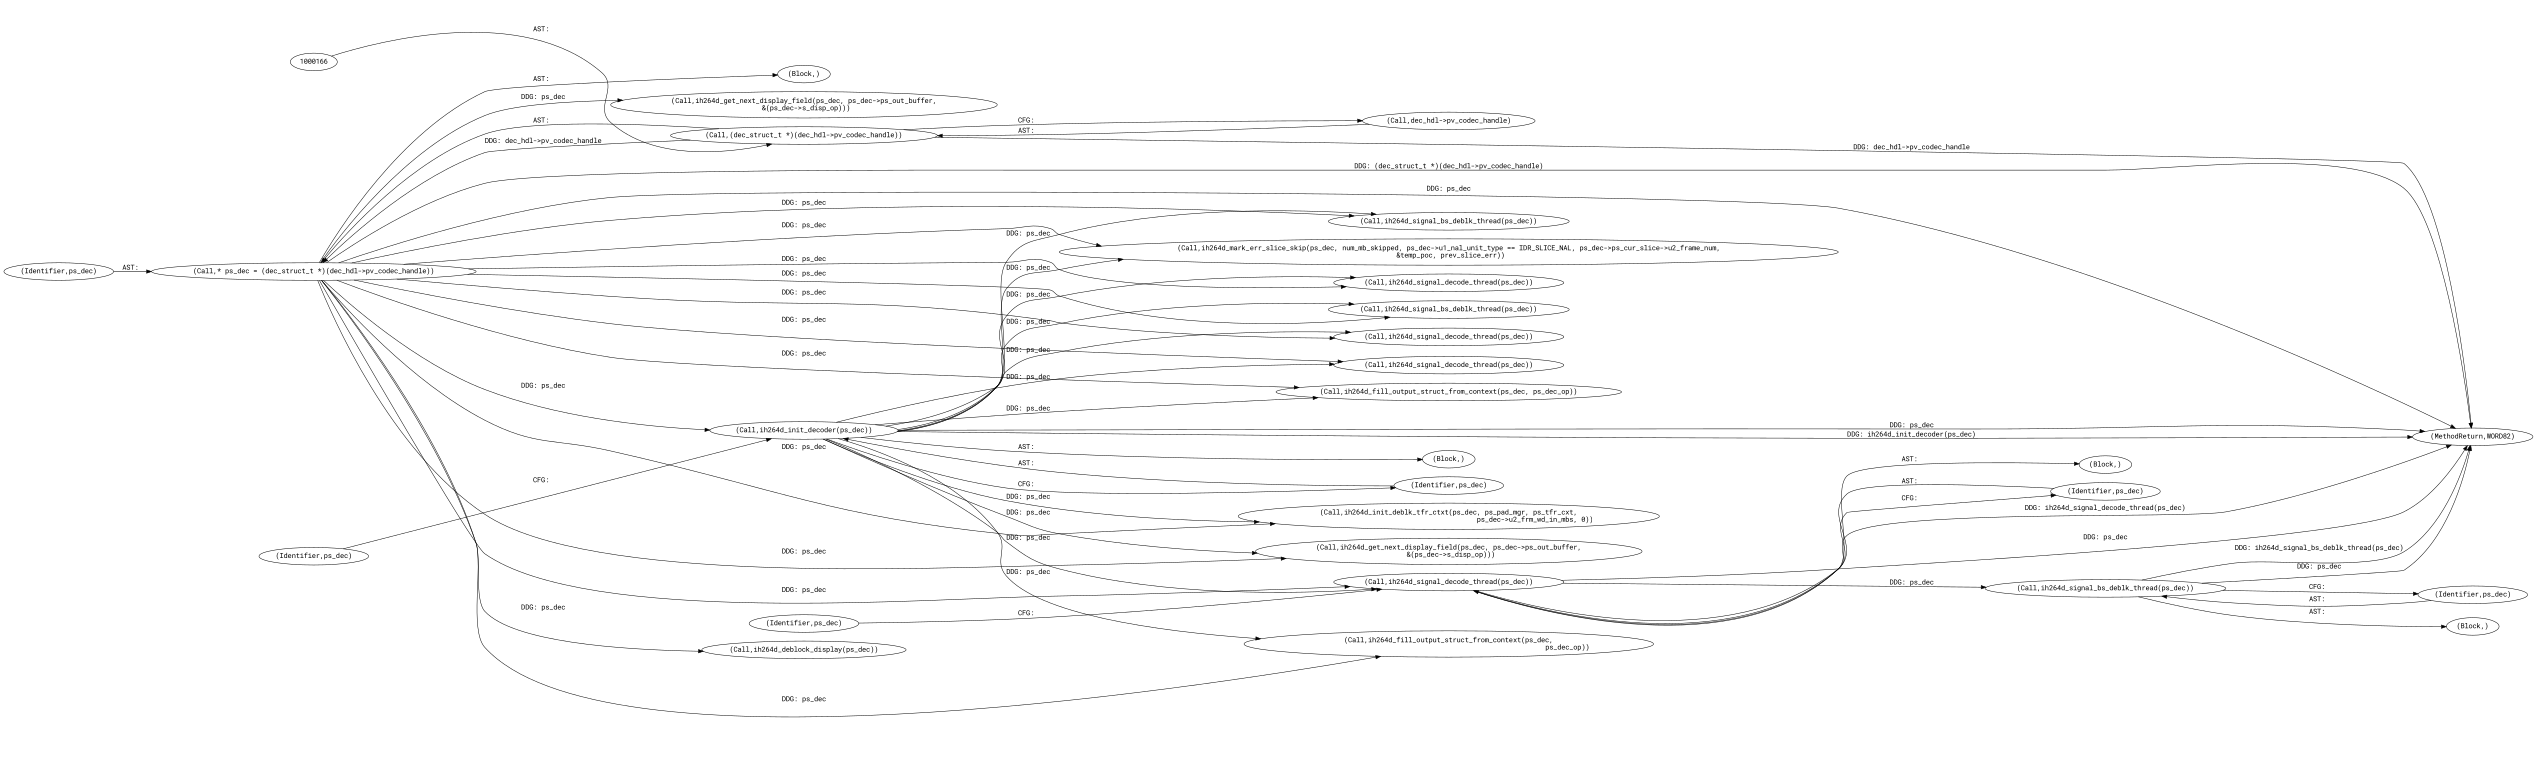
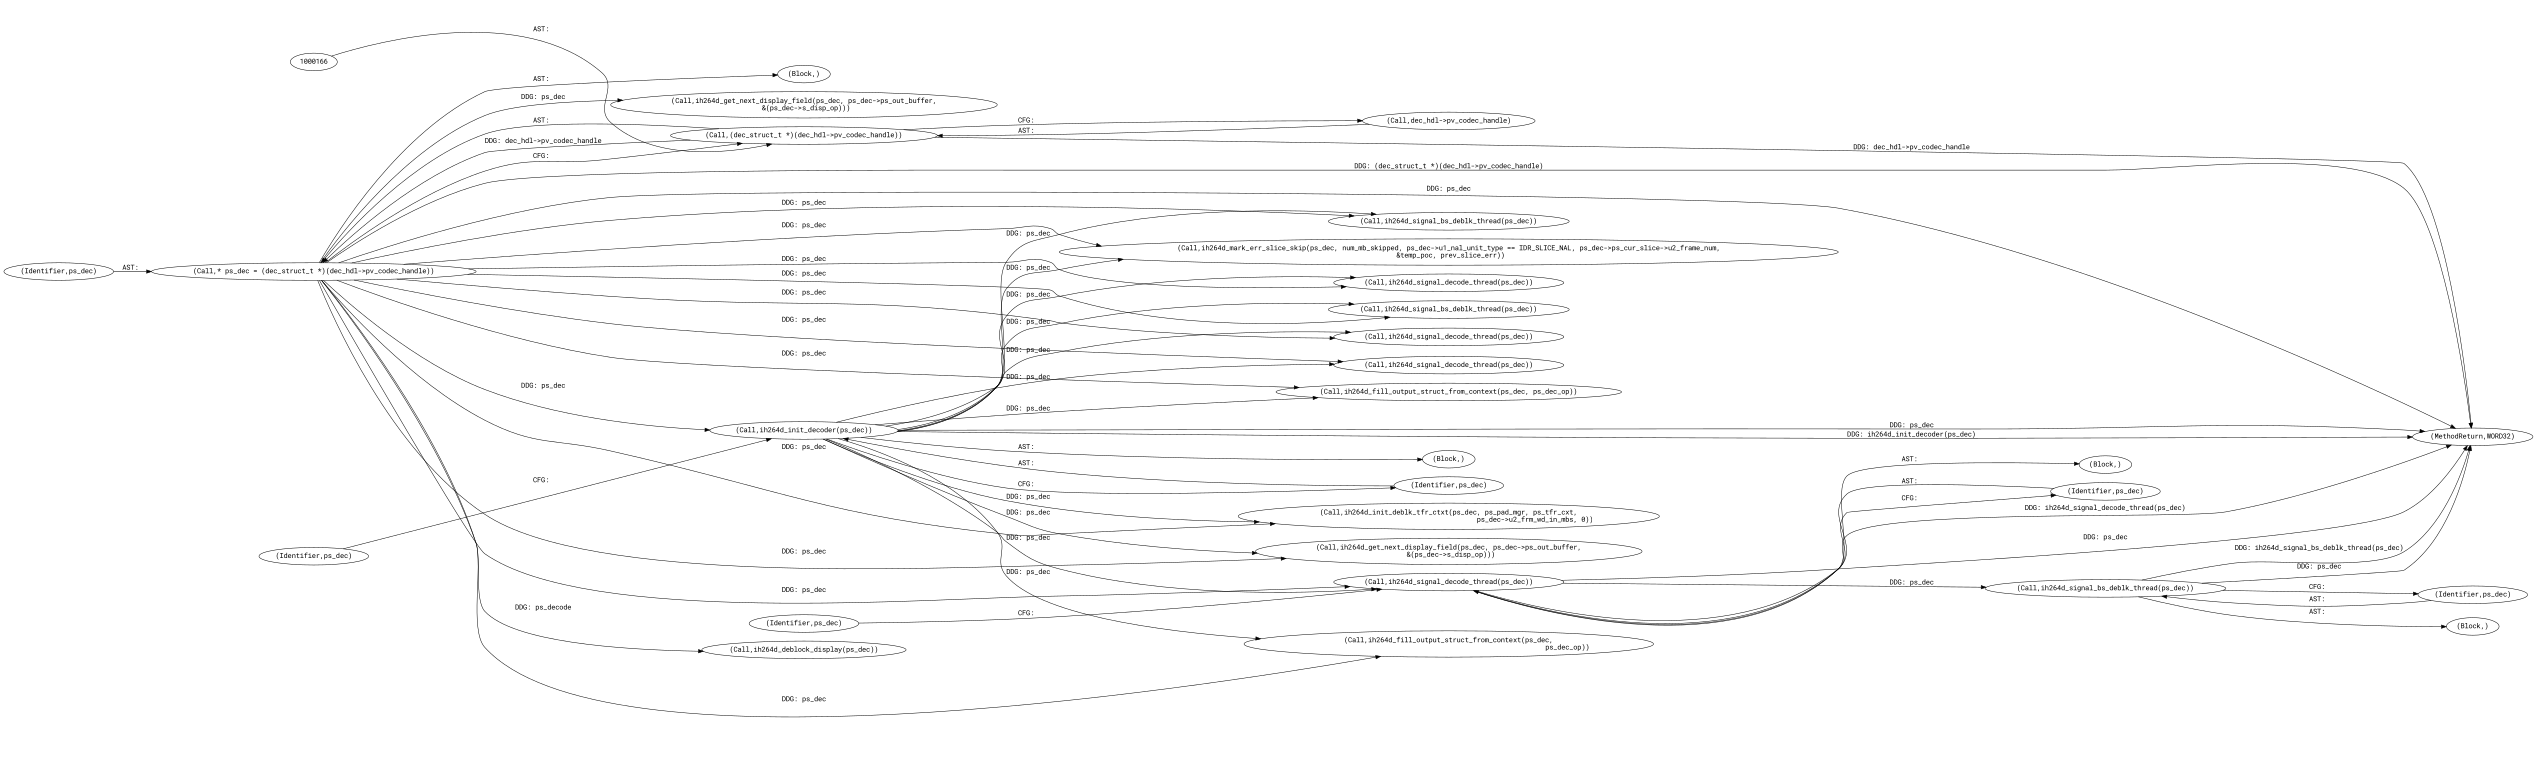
  digraph {
    fontname="Roboto Mono"
    rankdir=LR
    node [fontname="Roboto Mono"]
    edge [fontname="Roboto Mono"]
    n1 [label="(Call,ih264d_signal_bs_deblk_thread(ps_dec))"]
    n2 [label="(Identifier,ps_dec)"]
    n3 [label="(Block,)"]
-   n4 [label="(MethodReturn,WORD82)"]
+   n4 [label="(MethodReturn,WORD32)"]
    n5 [label="(Call,ih264d_signal_decode_thread(ps_dec))"]
    n6 [label="(Block,)"]
    n7 [label="(Identifier,ps_dec)"]
    n8 [label="(Call,ih264d_init_decoder(ps_dec))"]
    n9 [label="(Call,ih264d_signal_decode_thread(ps_dec))"]
    n10 [label="(Call,ih264d_signal_bs_deblk_thread(ps_dec))"]
    n11 [label="(Call,ih264d_mark_err_slice_skip(ps_dec, num_mb_skipped, ps_dec->u1_nal_unit_type == IDR_SLICE_NAL, ps_dec->ps_cur_slice->u2_frame_num,\n &temp_poc, prev_slice_err))"]
    n12 [label="(Call,ih264d_signal_decode_thread(ps_dec))"]
    n13 [label="(Block,)"]
    n14 [label="(Call,ih264d_signal_bs_deblk_thread(ps_dec))"]
    n15 [label="(Call,ih264d_signal_decode_thread(ps_dec))"]
    n16 [label="(Call,ih264d_fill_output_struct_from_context(ps_dec, ps_dec_op))"]
    n17 [label="(Identifier,ps_dec)"]
    n18 [label="(Call,ih264d_init_deblk_tfr_ctxt(ps_dec, ps_pad_mgr, ps_tfr_cxt,\n                                           ps_dec->u2_frm_wd_in_mbs, 0))"]
    n19 [label="(Call,ih264d_get_next_display_field(ps_dec, ps_dec->ps_out_buffer,\n &(ps_dec->s_disp_op)))"]
    n20 [label="(Call,ih264d_fill_output_struct_from_context(ps_dec,\n                                                           ps_dec_op))"]
    n21 [label="(Call,ih264d_deblock_display(ps_dec))"]
    n22 [label="(Call,* ps_dec = (dec_struct_t *)(dec_hdl->pv_codec_handle))"]
    n23 [label="(Call,(dec_struct_t *)(dec_hdl->pv_codec_handle))"]
    n24 [label="(Block,)"]
    n25 [label="(Call,ih264d_get_next_display_field(ps_dec, ps_dec->ps_out_buffer,\n &(ps_dec->s_disp_op)))"]
    n26 [label="(Call,dec_hdl->pv_codec_handle)"]
    n27 [label="(Identifier,ps_dec)"]
    n28 [label="(Identifier,ps_dec)"]
    n29 [label="(Identifier,ps_dec)"]
    n30 [label=1000166]
    n1 -> n2 [label="CFG: "]
    n1 -> n3 [label="AST: "]
    n1 -> n4 [label="DDG: ps_dec"]
    n1 -> n4 [label="DDG: ih264d_signal_bs_deblk_thread(ps_dec)"]
    n2 -> n1 [label="AST: "]
    n5 -> n1 [label="DDG: ps_dec"]
    n5 -> n4 [label="DDG: ih264d_signal_decode_thread(ps_dec)"]
    n5 -> n4 [label="DDG: ps_dec"]
    n5 -> n6 [label="AST: "]
    n5 -> n7 [label="CFG: "]
    n7 -> n5 [label="AST: "]
    n8 -> n4 [label="DDG: ps_dec"]
    n8 -> n4 [label="DDG: ih264d_init_decoder(ps_dec)"]
    n8 -> n5 [label="DDG: ps_dec"]
    n8 -> n9 [label="DDG: ps_dec"]
    n8 -> n10 [label="DDG: ps_dec"]
    n8 -> n11 [label="DDG: ps_dec"]
    n8 -> n12 [label="DDG: ps_dec"]
    n8 -> n13 [label="AST: "]
    n8 -> n14 [label="DDG: ps_dec"]
    n8 -> n15 [label="DDG: ps_dec"]
    n8 -> n16 [label="DDG: ps_dec"]
    n8 -> n17 [label="CFG: "]
    n8 -> n18 [label="DDG: ps_dec"]
    n8 -> n19 [label="DDG: ps_dec"]
    n8 -> n20 [label="DDG: ps_dec"]
    n17 -> n8 [label="AST: "]
    n22 -> n4 [label="DDG: (dec_struct_t *)(dec_hdl->pv_codec_handle)"]
    n22 -> n4 [label="DDG: ps_dec"]
    n22 -> n5 [label="DDG: ps_dec"]
    n22 -> n8 [label="DDG: ps_dec"]
    n22 -> n9 [label="DDG: ps_dec"]
    n22 -> n10 [label="DDG: ps_dec"]
    n22 -> n11 [label="DDG: ps_dec"]
    n22 -> n12 [label="DDG: ps_dec"]
    n22 -> n14 [label="DDG: ps_dec"]
    n22 -> n15 [label="DDG: ps_dec"]
    n22 -> n16 [label="DDG: ps_dec"]
    n22 -> n18 [label="DDG: ps_dec"]
    n22 -> n19 [label="DDG: ps_dec"]
    n22 -> n20 [label="DDG: ps_dec"]
-   n22 -> n21 [label="DDG: ps_dec"]
+   n22 -> n21 [label="DDG: ps_decode"]
+   n22 -> n23 [label="CFG: "]
    n22 -> n24 [label="AST: "]
    n22 -> n25 [label="DDG: ps_dec"]
    n23 -> n4 [label="DDG: dec_hdl->pv_codec_handle"]
    n23 -> n22 [label="AST: "]
    n23 -> n22 [label="DDG: dec_hdl->pv_codec_handle"]
    n23 -> n26 [label="CFG: "]
    n26 -> n23 [label="AST: "]
    n27 -> n5 [label="CFG: "]
    n28 -> n8 [label="CFG: "]
    n29 -> n22 [label="AST: "]
    n30 -> n23 [label="AST: "]
  }
